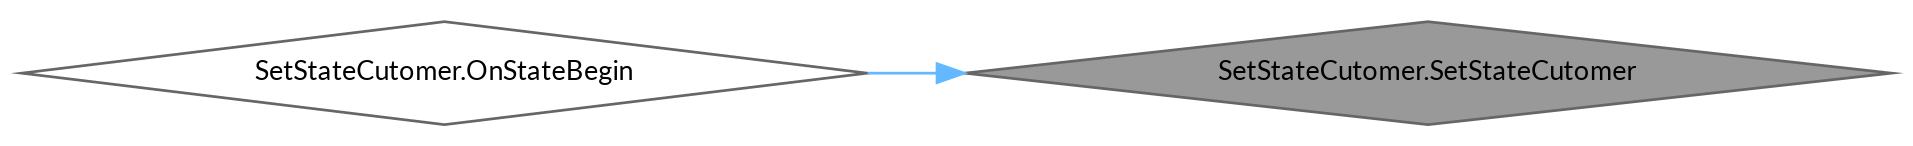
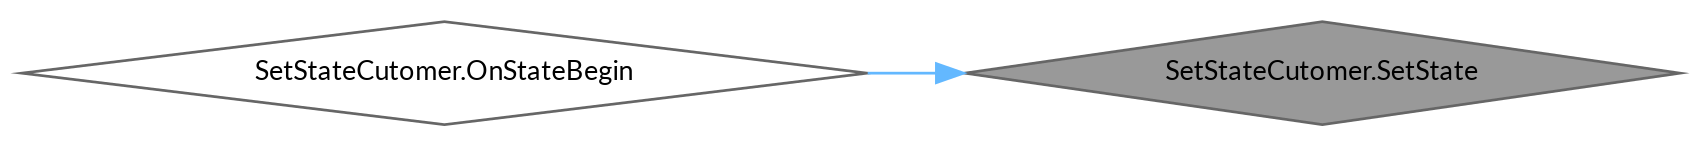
  digraph {
    rankdir=RL
    fontname=Lato
    node [fontname=Lato fontsize=10 shape=diamond style=filled]
-   n1 [color=gray40 fillcolor=grey60 fontcolor=black height=0.2 label="SetStateCutomer.SetStateCutomer" width=0.4]
+   n1 [color=gray40 fillcolor=grey60 fontcolor=black height=0.2 label="SetStateCutomer.SetState" width=0.4]
    n2 [color=grey40 fillcolor=white height=0.2 label="SetStateCutomer.OnStateBegin" width=0.4]
    n1 -> n2 [color=steelblue1 dir=back fontname=Lato fontsize=10 labelfontname=Helvetica labelfontsize=10 style=solid]
  }
